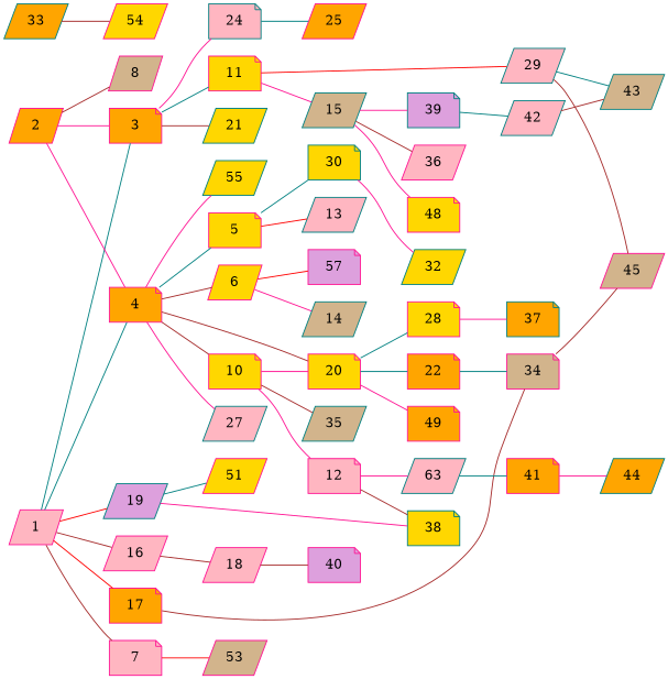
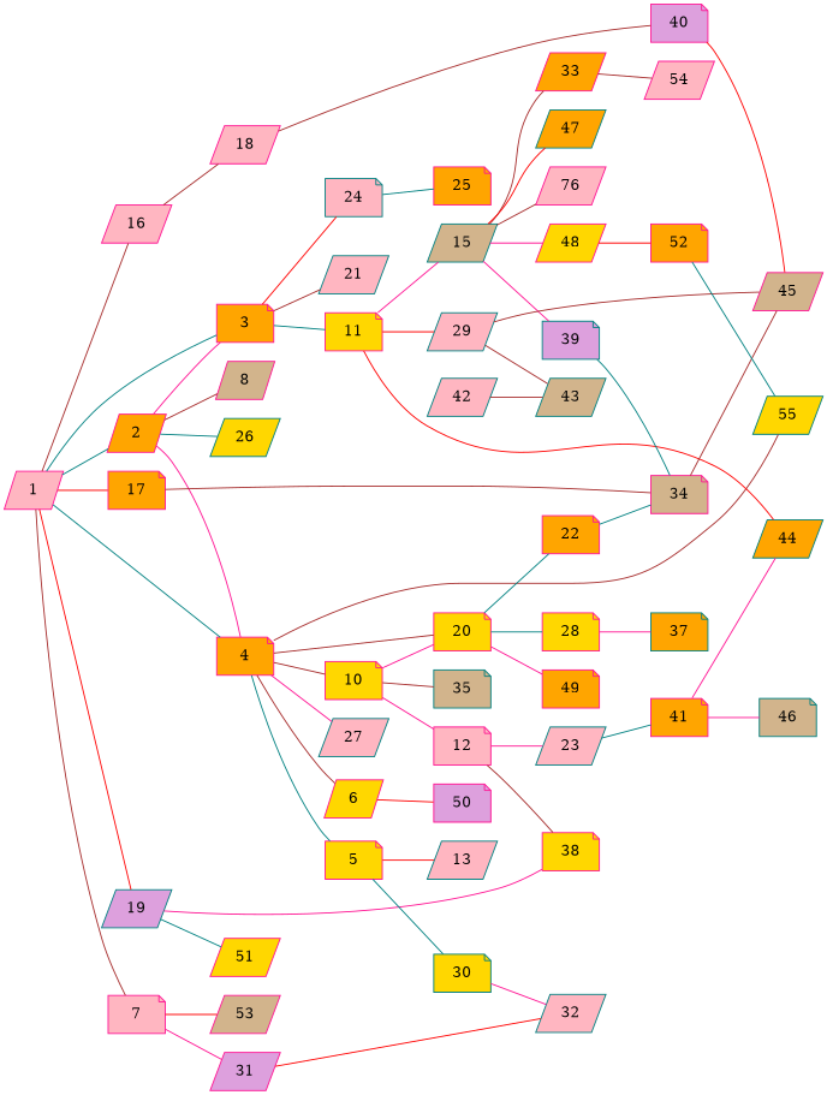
  graph {
    rankdir=LR
    node [color=deeppink fillcolor=gold shape=parallelogram style=filled]
    edge [color=brown]
    1 [fillcolor=lightpink]
    2 [fillcolor=orange]
    3 [fillcolor=orange shape=note]
    4 [fillcolor=orange shape=note]
    7 [fillcolor=lightpink shape=note]
    16 [fillcolor=lightpink]
    17 [fillcolor=orange shape=note]
    19 [color=teal fillcolor=plum]
    8 [fillcolor=tan]
+   26 [color=teal]
    11 [shape=note]
-   21 [color=teal]
+   21 [color=teal fillcolor=lightpink]
    24 [color=teal fillcolor=lightpink shape=note]
    5 [shape=note]
    6
    10 [shape=note]
    20 [shape=note]
    27 [color=teal fillcolor=lightpink]
    55 [color=teal]
+   31 [fillcolor=plum]
    53 [fillcolor=tan]
    18 [fillcolor=lightpink]
    34 [fillcolor=tan shape=note]
-   38 [color=teal shape=note]
+   38 [shape=note]
    51
    15 [color=teal fillcolor=tan]
    29 [color=teal fillcolor=lightpink]
    44 [color=teal fillcolor=orange]
-   25 [fillcolor=orange]
+   25 [fillcolor=orange shape=note]
    13 [color=teal fillcolor=lightpink]
    30 [color=teal shape=note]
-   14 [color=teal fillcolor=tan]
-   50 [fillcolor=plum shape=note label=57]
+   50 [fillcolor=plum shape=note]
    12 [fillcolor=lightpink shape=note]
-   35 [color=teal fillcolor=tan]
+   35 [color=teal fillcolor=tan shape=note]
    22 [fillcolor=orange shape=note]
    28 [shape=note]
    49 [fillcolor=orange shape=note]
-   32 [color=teal]
-   23 [color=teal fillcolor=lightpink label=63]
-   33 [color=teal fillcolor=orange]
-   36 [fillcolor=lightpink]
+   32 [color=teal fillcolor=lightpink]
+   23 [color=teal fillcolor=lightpink]
+   33 [fillcolor=orange]
+   36 [fillcolor=lightpink label=76]
    39 [color=teal fillcolor=plum shape=note]
-   48 [shape=note]
+   47 [color=teal fillcolor=orange]
+   48
    43 [color=teal fillcolor=tan]
    45 [fillcolor=tan]
    41 [fillcolor=orange shape=note]
-   54
+   54 [fillcolor=lightpink]
    42 [color=teal fillcolor=lightpink]
+   52 [fillcolor=orange shape=note]
    40 [fillcolor=plum shape=note]
    37 [color=teal fillcolor=orange shape=note]
+   46 [color=teal fillcolor=tan shape=note]
+   1 -- 2 [color=teal]
    1 -- 3 [color=teal]
    1 -- 4 [color=teal]
    1 -- 7
    1 -- 16
    1 -- 17 [color=red]
    1 -- 19 [color=red]
    2 -- 3 [color=deeppink]
    2 -- 4 [color=deeppink]
    2 -- 8
+   2 -- 26 [color=teal]
    3 -- 11 [color=teal]
    3 -- 21
-   3 -- 24 [color=deeppink]
+   3 -- 24 [color=red]
    4 -- 5 [color=teal]
    4 -- 6
    4 -- 10
    4 -- 20
    4 -- 27 [color=deeppink]
-   4 -- 55 [color=deeppink]
+   4 -- 55
+   7 -- 31 [color=deeppink]
    7 -- 53 [color=red]
    16 -- 18
    17 -- 34
    19 -- 38 [color=deeppink]
    19 -- 51 [color=teal]
    11 -- 15 [color=deeppink]
    11 -- 29 [color=red]
+   11 -- 44 [color=red]
    24 -- 25 [color=teal]
    5 -- 13 [color=red]
    5 -- 30 [color=teal]
-   6 -- 14 [color=deeppink]
    6 -- 50 [color=red]
    10 -- 20 [color=deeppink]
    10 -- 12 [color=deeppink]
    10 -- 35
    20 -- 22 [color=teal]
    20 -- 28 [color=teal]
    20 -- 49 [color=deeppink]
+   31 -- 32 [color=red]
    18 -- 40
    34 -- 45
+   15 -- 33
    15 -- 36
    15 -- 39 [color=deeppink]
+   15 -- 47 [color=red]
    15 -- 48 [color=deeppink]
-   29 -- 43 [color=teal]
+   29 -- 43
    29 -- 45
    30 -- 32 [color=deeppink]
    12 -- 38
    12 -- 23 [color=deeppink]
    22 -- 34 [color=teal]
    28 -- 37 [color=deeppink]
    23 -- 41 [color=teal]
    33 -- 54
-   39 -- 42 [color=teal]
+   39 -- 34 [color=teal]
+   48 -- 52 [color=red]
    41 -- 44 [color=deeppink]
+   41 -- 46 [color=deeppink]
    42 -- 43
+   52 -- 55 [color=teal]
+   40 -- 45 [color=red]
  }
